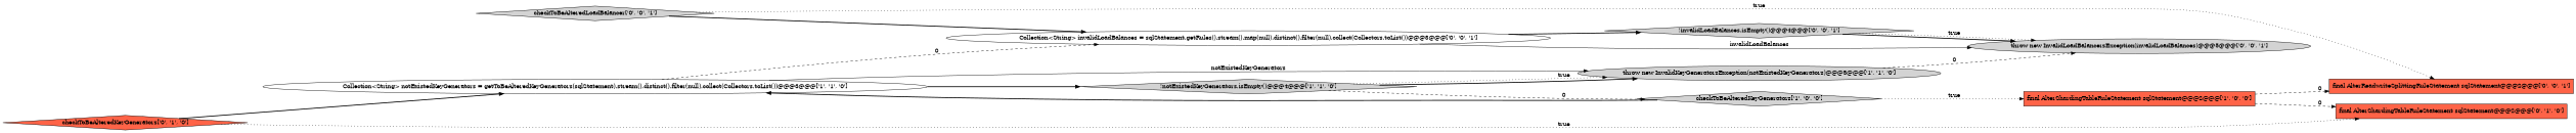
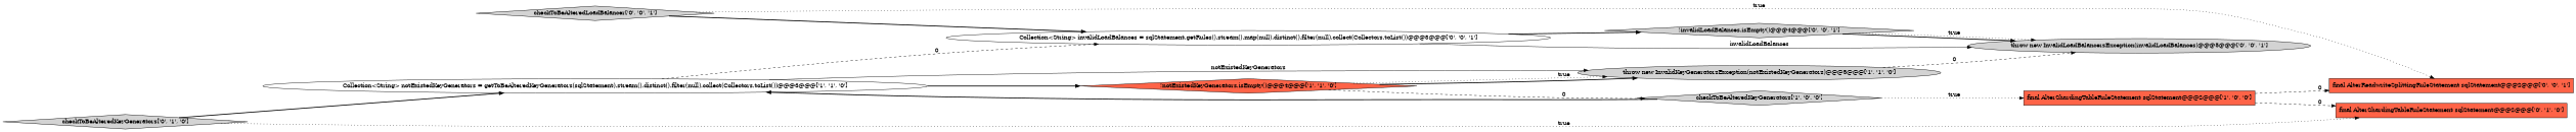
  digraph {
    rankdir=LR
    node [fillcolor=lightgray shape=diamond style=filled]
    edge [style=bold]
    n1 [label="throw new InvalidLoadBalancersException(invalidLoadBalances)@@@5@@@['0', '0', '1']" shape=ellipse]
    n2 [label="checkToBeAlteredKeyGenerators['1', '0', '0']"]
    n3 [fillcolor=white label="Collection<String> notExistedKeyGenerators = getToBeAlteredKeyGenerators(sqlStatement).stream().distinct().filter(null).collect(Collectors.toList())@@@3@@@['1', '1', '0']" shape=ellipse]
    n4 [fillcolor=tomato label="final AlterShardingTableRuleStatement sqlStatement@@@2@@@['1', '0', '0']" shape=box]
    n5 [fillcolor=white label="Collection<String> invalidLoadBalances = sqlStatement.getRules().stream().map(null).distinct().filter(null).collect(Collectors.toList())@@@3@@@['0', '0', '1']" shape=ellipse]
-   n6 [label="!notExistedKeyGenerators.isEmpty()@@@4@@@['1', '1', '0']"]
+   n6 [fillcolor=tomato label="!notExistedKeyGenerators.isEmpty()@@@4@@@['1', '1', '0']"]
    n7 [label="throw new InvalidKeyGeneratorsException(notExistedKeyGenerators)@@@5@@@['1', '1', '0']" shape=ellipse]
    n8 [fillcolor=tomato label="final AlterReadwriteSplittingRuleStatement sqlStatement@@@2@@@['0', '0', '1']" shape=box]
    n9 [fillcolor=tomato label="final AlterShardingTableRuleStatement sqlStatement@@@2@@@['0', '1', '0']" shape=box]
    n10 [label="checkToBeAlteredLoadBalancer['0', '0', '1']"]
    n11 [label="!invalidLoadBalances.isEmpty()@@@4@@@['0', '0', '1']"]
-   n12 [fillcolor=tomato label="checkToBeAlteredKeyGenerators['0', '1', '0']"]
+   n12 [label="checkToBeAlteredKeyGenerators['0', '1', '0']"]
    n2 -> n3
    n2 -> n4 [label=true style=dotted]
    n3 -> n5 [label=0 style=dashed]
    n3 -> n6
    n3 -> n7 [label=notExistedKeyGenerators style=solid]
    n4 -> n8 [label=0 style=dashed]
    n4 -> n9 [label=0 style=dashed]
    n5 -> n1 [label=invalidLoadBalances style=solid]
    n5 -> n11
    n6 -> n2 [label=0 style=dashed]
    n6 -> n7
    n6 -> n7 [label=true style=dotted]
    n7 -> n1 [label=0 style=dashed]
    n10 -> n5
    n10 -> n8 [label=true style=dotted]
    n11 -> n1 [label=true style=dotted]
    n11 -> n1
    n12 -> n3
    n12 -> n9 [label=true style=dotted]
  }
